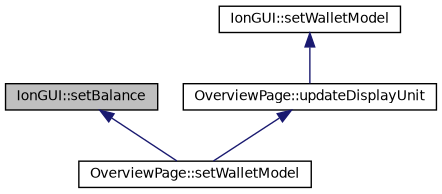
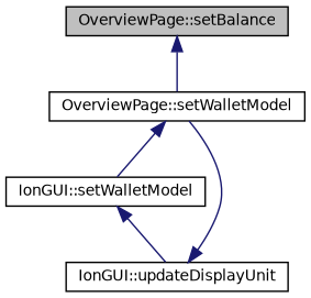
  digraph {
    rankdir=TB
    node [color=black fillcolor=white fontname=Helvetica fontsize=10 shape=record style=filled]
    edge [color=midnightblue dir=back fontname=Helvetica fontsize=10 labelfontname=Helvetica labelfontsize=10 style=solid]
-   n1 [fillcolor=grey75 fontcolor=black height=0.2 label="IonGUI::setBalance" width=0.4]
+   n1 [fillcolor=grey75 fontcolor=black height=0.2 label="OverviewPage::setBalance" width=0.4]
    n2 [height=0.2 label="OverviewPage::setWalletModel" width=0.4]
    n3 [height=0.2 label="IonGUI::setWalletModel" width=0.4]
-   n4 [height=0.2 label="OverviewPage::updateDisplayUnit" width=0.4]
+   n4 [height=0.2 label="IonGUI::updateDisplayUnit" width=0.4]
    n1 -> n2
+   n2 -> n3
    n3 -> n4
    n4 -> n2
  }
